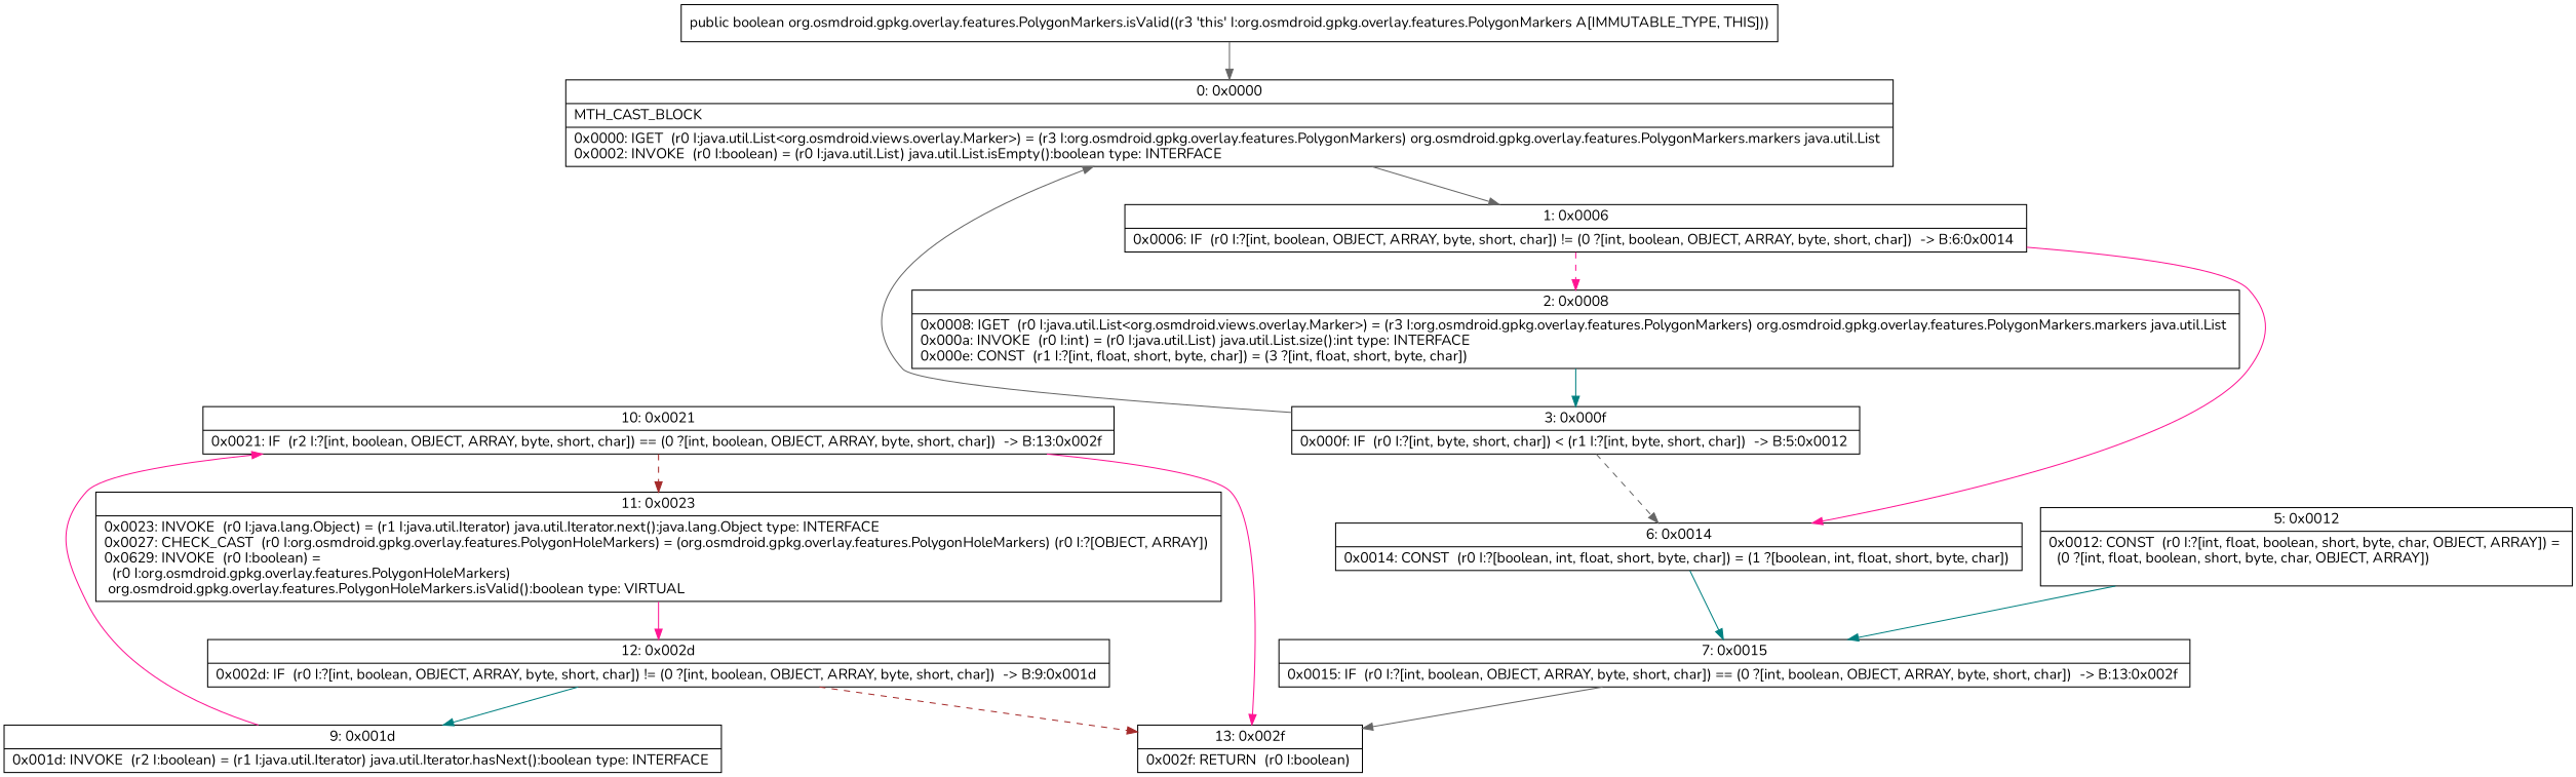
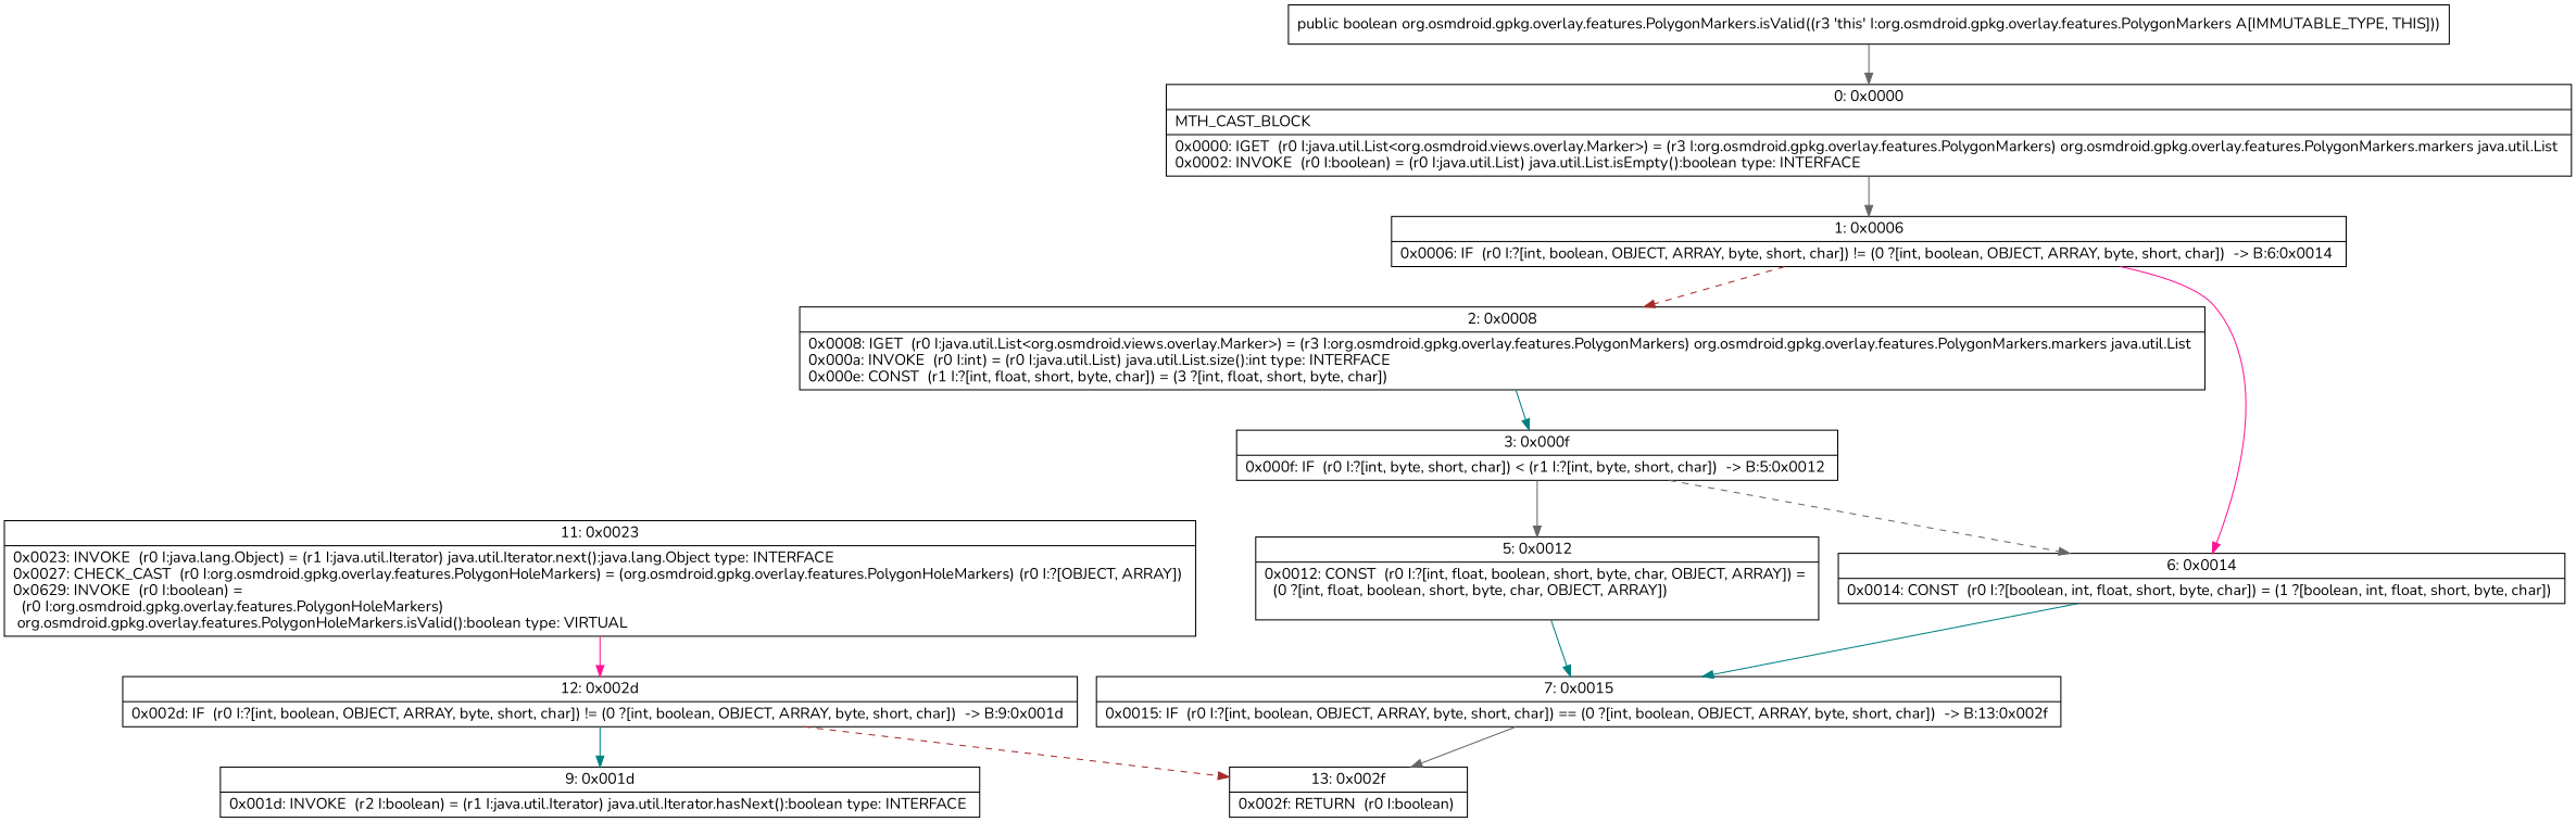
  digraph {
    fontname=Nunito
    node [fontname=Nunito shape=record]
    edge [color=gray40 fontname=Nunito]
    n1 [label="{0\:\ 0x0000|MTH_CAST_BLOCK\l|0x0000: IGET  (r0 I:java.util.List\<org.osmdroid.views.overlay.Marker\>) = (r3 I:org.osmdroid.gpkg.overlay.features.PolygonMarkers) org.osmdroid.gpkg.overlay.features.PolygonMarkers.markers java.util.List \l0x0002: INVOKE  (r0 I:boolean) = (r0 I:java.util.List) java.util.List.isEmpty():boolean type: INTERFACE \l}"]
    n2 [label="{1\:\ 0x0006|0x0006: IF  (r0 I:?[int, boolean, OBJECT, ARRAY, byte, short, char]) != (0 ?[int, boolean, OBJECT, ARRAY, byte, short, char])  \-\> B:6:0x0014 \l}"]
    n3 [label="{2\:\ 0x0008|0x0008: IGET  (r0 I:java.util.List\<org.osmdroid.views.overlay.Marker\>) = (r3 I:org.osmdroid.gpkg.overlay.features.PolygonMarkers) org.osmdroid.gpkg.overlay.features.PolygonMarkers.markers java.util.List \l0x000a: INVOKE  (r0 I:int) = (r0 I:java.util.List) java.util.List.size():int type: INTERFACE \l0x000e: CONST  (r1 I:?[int, float, short, byte, char]) = (3 ?[int, float, short, byte, char]) \l}"]
    n4 [label="{6\:\ 0x0014|0x0014: CONST  (r0 I:?[boolean, int, float, short, byte, char]) = (1 ?[boolean, int, float, short, byte, char]) \l}"]
    n5 [label="{3\:\ 0x000f|0x000f: IF  (r0 I:?[int, byte, short, char]) \< (r1 I:?[int, byte, short, char])  \-\> B:5:0x0012 \l}"]
    n6 [label="{7\:\ 0x0015|0x0015: IF  (r0 I:?[int, boolean, OBJECT, ARRAY, byte, short, char]) == (0 ?[int, boolean, OBJECT, ARRAY, byte, short, char])  \-\> B:13:0x002f \l}"]
    n7 [label="{5\:\ 0x0012|0x0012: CONST  (r0 I:?[int, float, boolean, short, byte, char, OBJECT, ARRAY]) = \l  (0 ?[int, float, boolean, short, byte, char, OBJECT, ARRAY])\l \l}"]
    n8 [label="{13\:\ 0x002f|0x002f: RETURN  (r0 I:boolean) \l}"]
    n9 [label="{9\:\ 0x001d|0x001d: INVOKE  (r2 I:boolean) = (r1 I:java.util.Iterator) java.util.Iterator.hasNext():boolean type: INTERFACE \l}"]
-   n10 [label="{10\:\ 0x0021|0x0021: IF  (r2 I:?[int, boolean, OBJECT, ARRAY, byte, short, char]) == (0 ?[int, boolean, OBJECT, ARRAY, byte, short, char])  \-\> B:13:0x002f \l}"]
    n11 [label="{11\:\ 0x0023|0x0023: INVOKE  (r0 I:java.lang.Object) = (r1 I:java.util.Iterator) java.util.Iterator.next():java.lang.Object type: INTERFACE \l0x0027: CHECK_CAST  (r0 I:org.osmdroid.gpkg.overlay.features.PolygonHoleMarkers) = (org.osmdroid.gpkg.overlay.features.PolygonHoleMarkers) (r0 I:?[OBJECT, ARRAY]) \l0x0629: INVOKE  (r0 I:boolean) = \l  (r0 I:org.osmdroid.gpkg.overlay.features.PolygonHoleMarkers)\l org.osmdroid.gpkg.overlay.features.PolygonHoleMarkers.isValid():boolean type: VIRTUAL \l}"]
    n12 [label="{12\:\ 0x002d|0x002d: IF  (r0 I:?[int, boolean, OBJECT, ARRAY, byte, short, char]) != (0 ?[int, boolean, OBJECT, ARRAY, byte, short, char])  \-\> B:9:0x001d \l}"]
    n13 [label="{public boolean org.osmdroid.gpkg.overlay.features.PolygonMarkers.isValid((r3 'this' I:org.osmdroid.gpkg.overlay.features.PolygonMarkers A[IMMUTABLE_TYPE, THIS])) }"]
    n1 -> n2
-   n2 -> n3 [color=deeppink style=dashed]
+   n2 -> n3 [color=brown style=dashed]
    n2 -> n4 [color=deeppink]
    n3 -> n5 [color=teal]
    n4 -> n6 [color=teal]
    n5 -> n4 [style=dashed]
-   n5 -> n1
+   n5 -> n7
    n6 -> n8
    n7 -> n6 [color=teal]
-   n9 -> n10 [color=deeppink]
-   n10 -> n8 [color=deeppink]
-   n10 -> n11 [color=brown style=dashed]
    n11 -> n12 [color=deeppink]
    n12 -> n8 [color=brown style=dashed]
    n12 -> n9 [color=teal]
    n13 -> n1
  }
